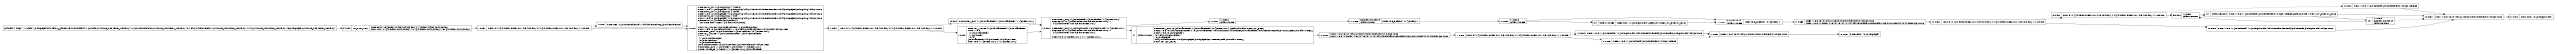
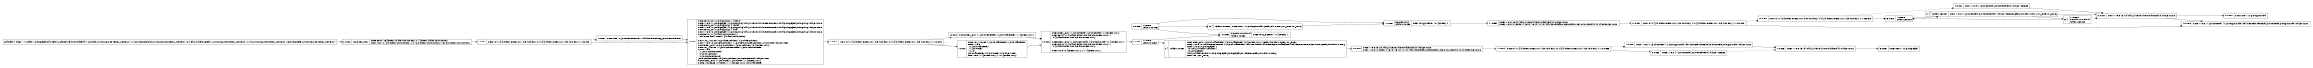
  digraph {
    fontname="Patrick Hand"
    rankdir=LR
    node [fontname="Patrick Hand" shape=record]
    edge [arrowhead=vee fontname="Patrick Hand"]
    n1 [label="{0\:\ 0x0000|MTH_ENTER_BLOCK\l|0x0000: CONST  (r5 I:?[boolean, int, float, short, byte, char]) = (1 ?[boolean, int, float, short, byte, char]) \l0x0001: ARITH  (r4 I:?[int, boolean, short, byte, char]) = (r4 I:?[int, boolean, short, byte, char]) & (r5 I:?[int, boolean, short, byte, char]) \l}"]
    n2 [label="{1\:\ 0x0002|0x0002: IF  (r4 I:?[int, boolean, OBJECT, ARRAY, byte, short, char]) == (0 ?[int, boolean, OBJECT, ARRAY, byte, short, char])  \-\> B:3:0x0006 \l}"]
    n3 [label="{2\:\ 0x0004|0x0004: SGET  (r2 I:java.nio.charset.Charset) =  kotlin.text.Charsets.UTF_8 java.nio.charset.Charset \l}"]
    n4 [label="{3\:\ 0x0006|0x0006: CONST_STR  (r4 I:java.lang.String) =  \"$receiver\" \l0x0008: INVOKE  (r1 I:java.lang.Object), (r4 I:java.lang.String) kotlin.jvm.internal.Intrinsics.checkParameterIsNotNull(java.lang.Object, java.lang.String):void type: STATIC \l0x000b: CONST_STR  (r4 I:java.lang.String) =  \"charset\" \l0x000d: INVOKE  (r2 I:java.lang.Object), (r4 I:java.lang.String) kotlin.jvm.internal.Intrinsics.checkParameterIsNotNull(java.lang.Object, java.lang.String):void type: STATIC \l0x0010: CONST_STR  (r4 I:java.lang.String) =  \"block\" \l0x0012: INVOKE  (r3 I:java.lang.Object), (r4 I:java.lang.String) kotlin.jvm.internal.Intrinsics.checkParameterIsNotNull(java.lang.Object, java.lang.String):void type: STATIC \l0x0015: CONST  (r4 I:?[int, float, short, byte, char]) = \l  (8192(0x2000, float:1.14794E\-41) ?[int, float, short, byte, char])\l \l0x0017: NEW_INSTANCE  (r0 I:java.io.FileInputStream) =  java.io.FileInputStream \l0x0019: INVOKE  (r0 I:java.io.FileInputStream), (r1 I:java.io.File) java.io.FileInputStream.\<init\>(java.io.File):void type: DIRECT \l0x001c: CHECK_CAST  (r0 I:java.io.InputStream) = (java.io.InputStream) (r0 I:?[OBJECT, ARRAY]) \l0x001e: NEW_INSTANCE  (r1 I:java.io.InputStreamReader) =  java.io.InputStreamReader \l0x0020: INVOKE  \l  (r1 I:java.io.InputStreamReader)\l  (r0 I:java.io.InputStream)\l  (r2 I:java.nio.charset.Charset)\l java.io.InputStreamReader.\<init\>(java.io.InputStream, java.nio.charset.Charset):void type: DIRECT \l0x0023: CHECK_CAST  (r1 I:java.io.Reader) = (java.io.Reader) (r1 I:?[OBJECT, ARRAY]) \l0x0025: INSTANCE_OF  (r2 I:boolean) = (r1 I:?[OBJECT, ARRAY]) java.io.BufferedReader \l}"]
    n5 [label="{4\:\ 0x0027|0x0027: IF  (r2 I:?[int, boolean, OBJECT, ARRAY, byte, short, char]) == (0 ?[int, boolean, OBJECT, ARRAY, byte, short, char])  \-\> B:6:0x002c \l}"]
    n6 [label="{5\:\ 0x0029|0x0029: CHECK_CAST  (r1 I:java.io.BufferedReader) = (java.io.BufferedReader) (r1 I:?[OBJECT, ARRAY]) \l}"]
    n7 [label="{6\:\ 0x002c|0x002c: NEW_INSTANCE  (r2 I:java.io.BufferedReader) =  java.io.BufferedReader \l0x002e: INVOKE  \l  (r2 I:java.io.BufferedReader)\l  (r1 I:java.io.Reader)\l  (r4 I:int)\l java.io.BufferedReader.\<init\>(java.io.Reader, int):void type: DIRECT \l0x0031: MOVE  (r1 I:?[OBJECT, ARRAY]) = (r2 I:?[OBJECT, ARRAY]) \l}"]
    n8 [label="{7\:\ 0x0032|0x0032: CHECK_CAST  (r1 I:java.io.Closeable) = (java.io.Closeable) (r1 I:?[OBJECT, ARRAY]) \l0x0034: CONST  (r2 I:?[int, float, boolean, short, byte, char, OBJECT, ARRAY]) = \l  (0 ?[int, float, boolean, short, byte, char, OBJECT, ARRAY])\l \l0x0035: CHECK_CAST  (r2 I:java.lang.Throwable) = (java.lang.Throwable) (r2 I:?[OBJECT, ARRAY]) \l0x0037: CONST  (r4 I:?[int, float, boolean, short, byte, char, OBJECT, ARRAY]) = \l  (0 ?[int, float, boolean, short, byte, char, OBJECT, ARRAY])\l \l0x0038: MOVE  (r0 I:?[OBJECT, ARRAY]) = (r1 I:?[OBJECT, ARRAY]) \l}"]
    n9 [label="{8\:\ 0x0039|SYNTHETIC\lSplitter:B:8:0x0039\l}"]
-   n10 [label="{9\:\ ?|Splitter:B:8:0x0039\l|0x0039: CHECK_CAST  (r0 I:java.io.BufferedReader) = (java.io.BufferedReader) (r0 I:?[OBJECT, ARRAY]) A[Catch:\{ Throwable \-\> 0x0059 \}, TRY_ENTER]\l0x003b: INVOKE  (r0 I:kotlin.sequences.Sequence) = (r0 I:java.io.BufferedReader) kotlin.io.TextStreamsKt.lineSequence(java.io.BufferedReader):kotlin.sequences.Sequence type: STATIC A[Catch:\{ Throwable \-\> 0x0059 \}]\l0x003f: INVOKE  (r3 I:java.lang.Object) = \l  (r3 I:kotlin.jvm.functions.Function1)\l  (r0 I:java.lang.Object)\l kotlin.jvm.functions.Function1.invoke(java.lang.Object):java.lang.Object type: INTERFACE A[Catch:\{ Throwable \-\> 0x0059 \}]\l0x0042: NOP   A[TRY_LEAVE]\l}"]
+   n10 [label="{9\:\ ?|Splitter:B:8:0x0039\l|0x0039: CHECK_CAST  (r0 I:java.io.BufferedReader) = (java.io.BufferedReader) (r0 I:?[OBJECT, ARRAY]) A[Catch:\{ Throwable \-\> 0x0059 \}, TRY_ENTER]\l0x003b: INVOKE  (r0 I:kotlin.sequences.Sequence) = (r0 I:java.io.BufferedReader) kotlin.io.TextStreamsKt.lineSequence(java.io.BufferedReader):kotlin.sequences.Sequence type: STATIC A[Catch:\{ Throwable \-\> 0x0059 \}]\l0x003f: INVOKE  (r3 I:java.lang.Object) = \l  (r3 I:kotlin.jvm.functions.InputStream1)\l  (r0 I:java.lang.Object)\l kotlin.jvm.functions.Function1.invoke(java.lang.Object):java.lang.Object type: INTERFACE A[Catch:\{ Throwable \-\> 0x0059 \}]\l0x0042: NOP   A[TRY_LEAVE]\l}"]
    n11 [label="{18\:\ 0x0059|ExcHandler: Throwable null\lSplitter:B:8:0x0039\l|0x0059: MOVE_EXCEPTION  (r2 I:?[OBJECT]) =  \l}"]
    n12 [label="{10\:\ 0x0043|0x0043: INVOKE  (r5 I:int) kotlin.jvm.internal.InlineMarker.finallyStart(int):void type: STATIC \l0x0046: INVOKE  (r4 I:boolean) = (r5 I:int), (r5 I:int), (r4 I:int) kotlin.internal.PlatformImplementationsKt.apiVersionIsAtLeast(int, int, int):boolean type: STATIC \l}"]
    n13 [label="{19\:\ 0x005a|SYNTHETIC\lSplitter:B:19:0x005a\l}"]
    n14 [label="{11\:\ 0x004a|0x004a: IF  (r4 I:?[int, boolean, OBJECT, ARRAY, byte, short, char]) == (0 ?[int, boolean, OBJECT, ARRAY, byte, short, char])  \-\> B:13:0x0050 \l}"]
    n15 [label="{12\:\ 0x004c|0x004c: INVOKE  (r1 I:java.io.Closeable), (r2 I:java.lang.Throwable) kotlin.io.CloseableKt.closeFinally(java.io.Closeable, java.lang.Throwable):void type: STATIC \l}"]
    n16 [label="{13\:\ 0x0050|0x0050: INVOKE  (r1 I:java.io.Closeable) java.io.Closeable.close():void type: INTERFACE \l}"]
    n17 [label="{14\:\ 0x0053|0x0053: INVOKE  (r5 I:int) kotlin.jvm.internal.InlineMarker.finallyEnd(int):void type: STATIC \l}"]
    n18 [label="{15\:\ 0x0056|0x0056: RETURN  (r3 I:java.lang.Object) \l}"]
    n19 [label="{16\:\ 0x0057|ExcHandler: all null\lSplitter:B:19:0x005a\l|0x0057: MOVE_EXCEPTION  (r3 I:?[OBJECT]) =  \l}"]
    n20 [label="{21\:\ 0x005b|0x005b: INVOKE  (r5 I:int) kotlin.jvm.internal.InlineMarker.finallyStart(int):void type: STATIC \l0x005e: INVOKE  (r4 I:boolean) = (r5 I:int), (r5 I:int), (r4 I:int) kotlin.internal.PlatformImplementationsKt.apiVersionIsAtLeast(int, int, int):boolean type: STATIC \l}"]
    n21 [label="{22\:\ 0x0062|0x0062: IF  (r4 I:?[int, boolean, OBJECT, ARRAY, byte, short, char]) != (0 ?[int, boolean, OBJECT, ARRAY, byte, short, char])  \-\> B:28:0x006e \l}"]
    n22 [label="{20\:\ ?|Splitter:B:19:0x005a\l|0x005a: THROW  (r2 I:java.lang.Throwable) A[Catch:\{ all \-\> 0x0057 \}, TRY_ENTER, TRY_LEAVE]\l}"]
    n23 [label="{23\:\ 0x0064|0x0064: IF  (r2 I:?[int, boolean, OBJECT, ARRAY, byte, short, char]) != (0 ?[int, boolean, OBJECT, ARRAY, byte, short, char])  \-\> B:25:0x006a \l}"]
    n24 [label="{28\:\ 0x006e|0x006e: INVOKE  (r1 I:java.io.Closeable), (r2 I:java.lang.Throwable) kotlin.io.CloseableKt.closeFinally(java.io.Closeable, java.lang.Throwable):void type: STATIC \l}"]
    n25 [label="{24\:\ 0x0066|0x0066: INVOKE  (r1 I:java.io.Closeable) java.io.Closeable.close():void type: INTERFACE \l}"]
    n26 [label="{25\:\ 0x006a|SYNTHETIC\lSplitter:B:25:0x006a\l}"]
    n27 [label="{29\:\ 0x0071|0x0071: INVOKE  (r5 I:int) kotlin.jvm.internal.InlineMarker.finallyEnd(int):void type: STATIC \l}"]
    n28 [label="{26\:\ ?|Splitter:B:25:0x006a\l|0x006a: INVOKE  (r1 I:java.io.Closeable) java.io.Closeable.close():void type: INTERFACE A[Catch:\{ Throwable \-\> 0x0071 \}, TRY_ENTER, TRY_LEAVE]\l}"]
    n29 [label="{31\:\ 0x0074|0x0074: THROW  (r3 I:java.lang.Throwable) \l}"]
    n30 [label="{30\:\ ?|SYNTHETIC\lExcHandler: Throwable null\lSplitter:B:25:0x006a\l}"]
    n31 [label="{public static \/* bridge *\/ \/* synthetic *\/ java.lang.Object kotlin.io.FilesKt__FileReadWriteKt.useLines$default((r1 I:java.io.File A[IMMUTABLE_TYPE, METHOD_ARGUMENT]), (r2 I:java.nio.charset.Charset A[IMMUTABLE_TYPE, METHOD_ARGUMENT]), (r3 I:kotlin.jvm.functions.Function1 A[IMMUTABLE_TYPE, METHOD_ARGUMENT]), (r4 I:int A[IMMUTABLE_TYPE, METHOD_ARGUMENT]), (r5 I:java.lang.Object A[IMMUTABLE_TYPE, METHOD_ARGUMENT])) }"]
    n1 -> n2
    n2 -> n3 [arrowhead=diamond style=dashed]
    n2 -> n4
    n3 -> n4
    n4 -> n5 [arrowhead=diamond]
    n5 -> n6 [style=dashed]
    n5 -> n7 [arrowhead=diamond]
    n6 -> n8 [arrowhead=box]
    n7 -> n8
    n8 -> n9
-   n8 -> n10 [arrowhead=diamond]
+   n9 -> n10 [arrowhead=diamond]
    n9 -> n11 [arrowhead=diamond]
    n10 -> n12
-   n11 -> n13
+   n13 -> n11
    n12 -> n14
    n13 -> n19 [arrowhead=diamond]
    n13 -> n22 [arrowhead=box]
    n14 -> n15 [arrowhead=box style=dashed]
    n14 -> n16
    n15 -> n17 [arrowhead=box]
    n16 -> n17 [style=dashed]
    n17 -> n18 [arrowhead=diamond]
    n19 -> n20
    n20 -> n21
    n21 -> n23 [arrowhead=box style=dashed]
    n21 -> n24 [arrowhead=box]
    n22 -> n19 [arrowhead=box]
    n23 -> n25 [arrowhead=diamond style=dashed]
    n23 -> n26 [arrowhead=box]
-   n24 -> n27 [arrowhead=diamond]
+   n27 -> n24 [arrowhead=diamond]
    n25 -> n27 [arrowhead=box]
    n26 -> n28 [arrowhead=box]
    n27 -> n29 [arrowhead=diamond]
    n28 -> n27
    n28 -> n30
    n30 -> n26 [arrowhead=box]
    n30 -> n27 [arrowhead=box style=dashed]
    n31 -> n1 [arrowhead=diamond]
  }
